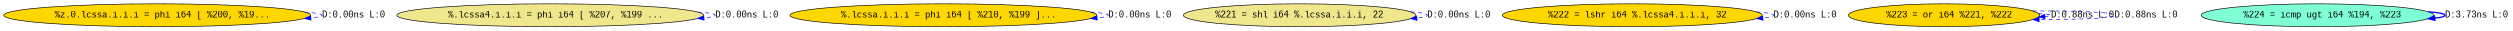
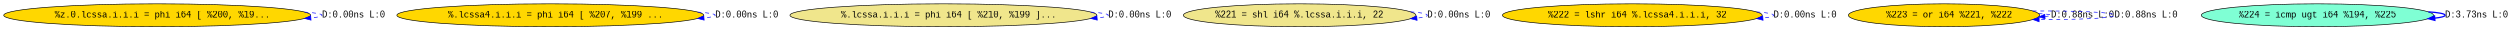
  digraph {
    fontname="Liberation Mono"
    node [fillcolor=gold fontname="Liberation Mono" style=filled]
    edge [color=blue fontname="Liberation Mono" style=dashed]
    n1 [label="  %z.0.lcssa.i.i.i = phi i64 [ %200, %19..."]
-   n2 [fillcolor=khaki label="  %.lcssa4.i.i.i = phi i64 [ %207, %199 ..."]
-   n3 [label="  %.lcssa.i.i.i = phi i64 [ %210, %199 ]..."]
+   n2 [label="  %.lcssa4.i.i.i = phi i64 [ %207, %199 ..."]
+   n3 [fillcolor=khaki label="  %.lcssa.i.i.i = phi i64 [ %210, %199 ]..."]
    n4 [fillcolor=khaki label="%221 = shl i64 %.lcssa.i.i.i, 22"]
    n5 [label="  %222 = lshr i64 %.lcssa4.i.i.i, 32"]
    n6 [label="  %223 = or i64 %221, %222"]
-   n7 [fillcolor=aquamarine label="  %224 = icmp ugt i64 %194, %223"]
+   n7 [fillcolor=aquamarine label="%224 = icmp ugt i64 %194, %225"]
    n1 -> n1 [label="D:0.00ns L:0"]
    n2 -> n2 [label="D:0.00ns L:0"]
    n3 -> n3 [label="D:0.00ns L:0"]
    n4 -> n4 [label="D:0.00ns L:0"]
    n5 -> n5 [label="D:0.00ns L:0"]
    n6 -> n6 [label="D:0.88ns L:0"]
    n6 -> n6 [label="D:0.88ns L:0"]
    n7 -> n7 [label="D:3.73ns L:0" style=bold]
  }
